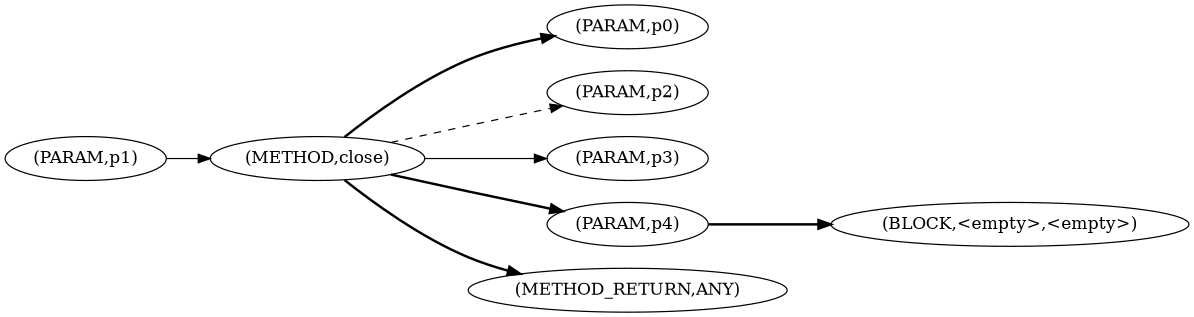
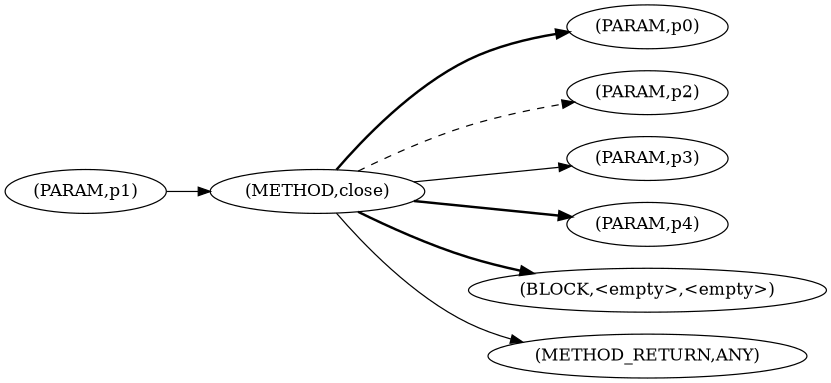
  digraph {
    rankdir=LR
    edge [style=bold]
    n1 [label=<(METHOD,close)>]
    n2 [label=<(PARAM,p0)>]
    n3 [label=<(PARAM,p2)>]
    n4 [label=<(PARAM,p3)>]
    n5 [label=<(PARAM,p4)>]
    n6 [label=<(BLOCK,&lt;empty&gt;,&lt;empty&gt;)>]
    n7 [label=<(METHOD_RETURN,ANY)>]
    n8 [label=<(PARAM,p1)>]
    n1 -> n2
    n1 -> n3 [style=dashed]
    n1 -> n4 [style=solid]
    n1 -> n5
-   n5 -> n6
-   n1 -> n7
+   n1 -> n6
+   n1 -> n7 [style=solid]
    n8 -> n1 [style=solid]
  }
